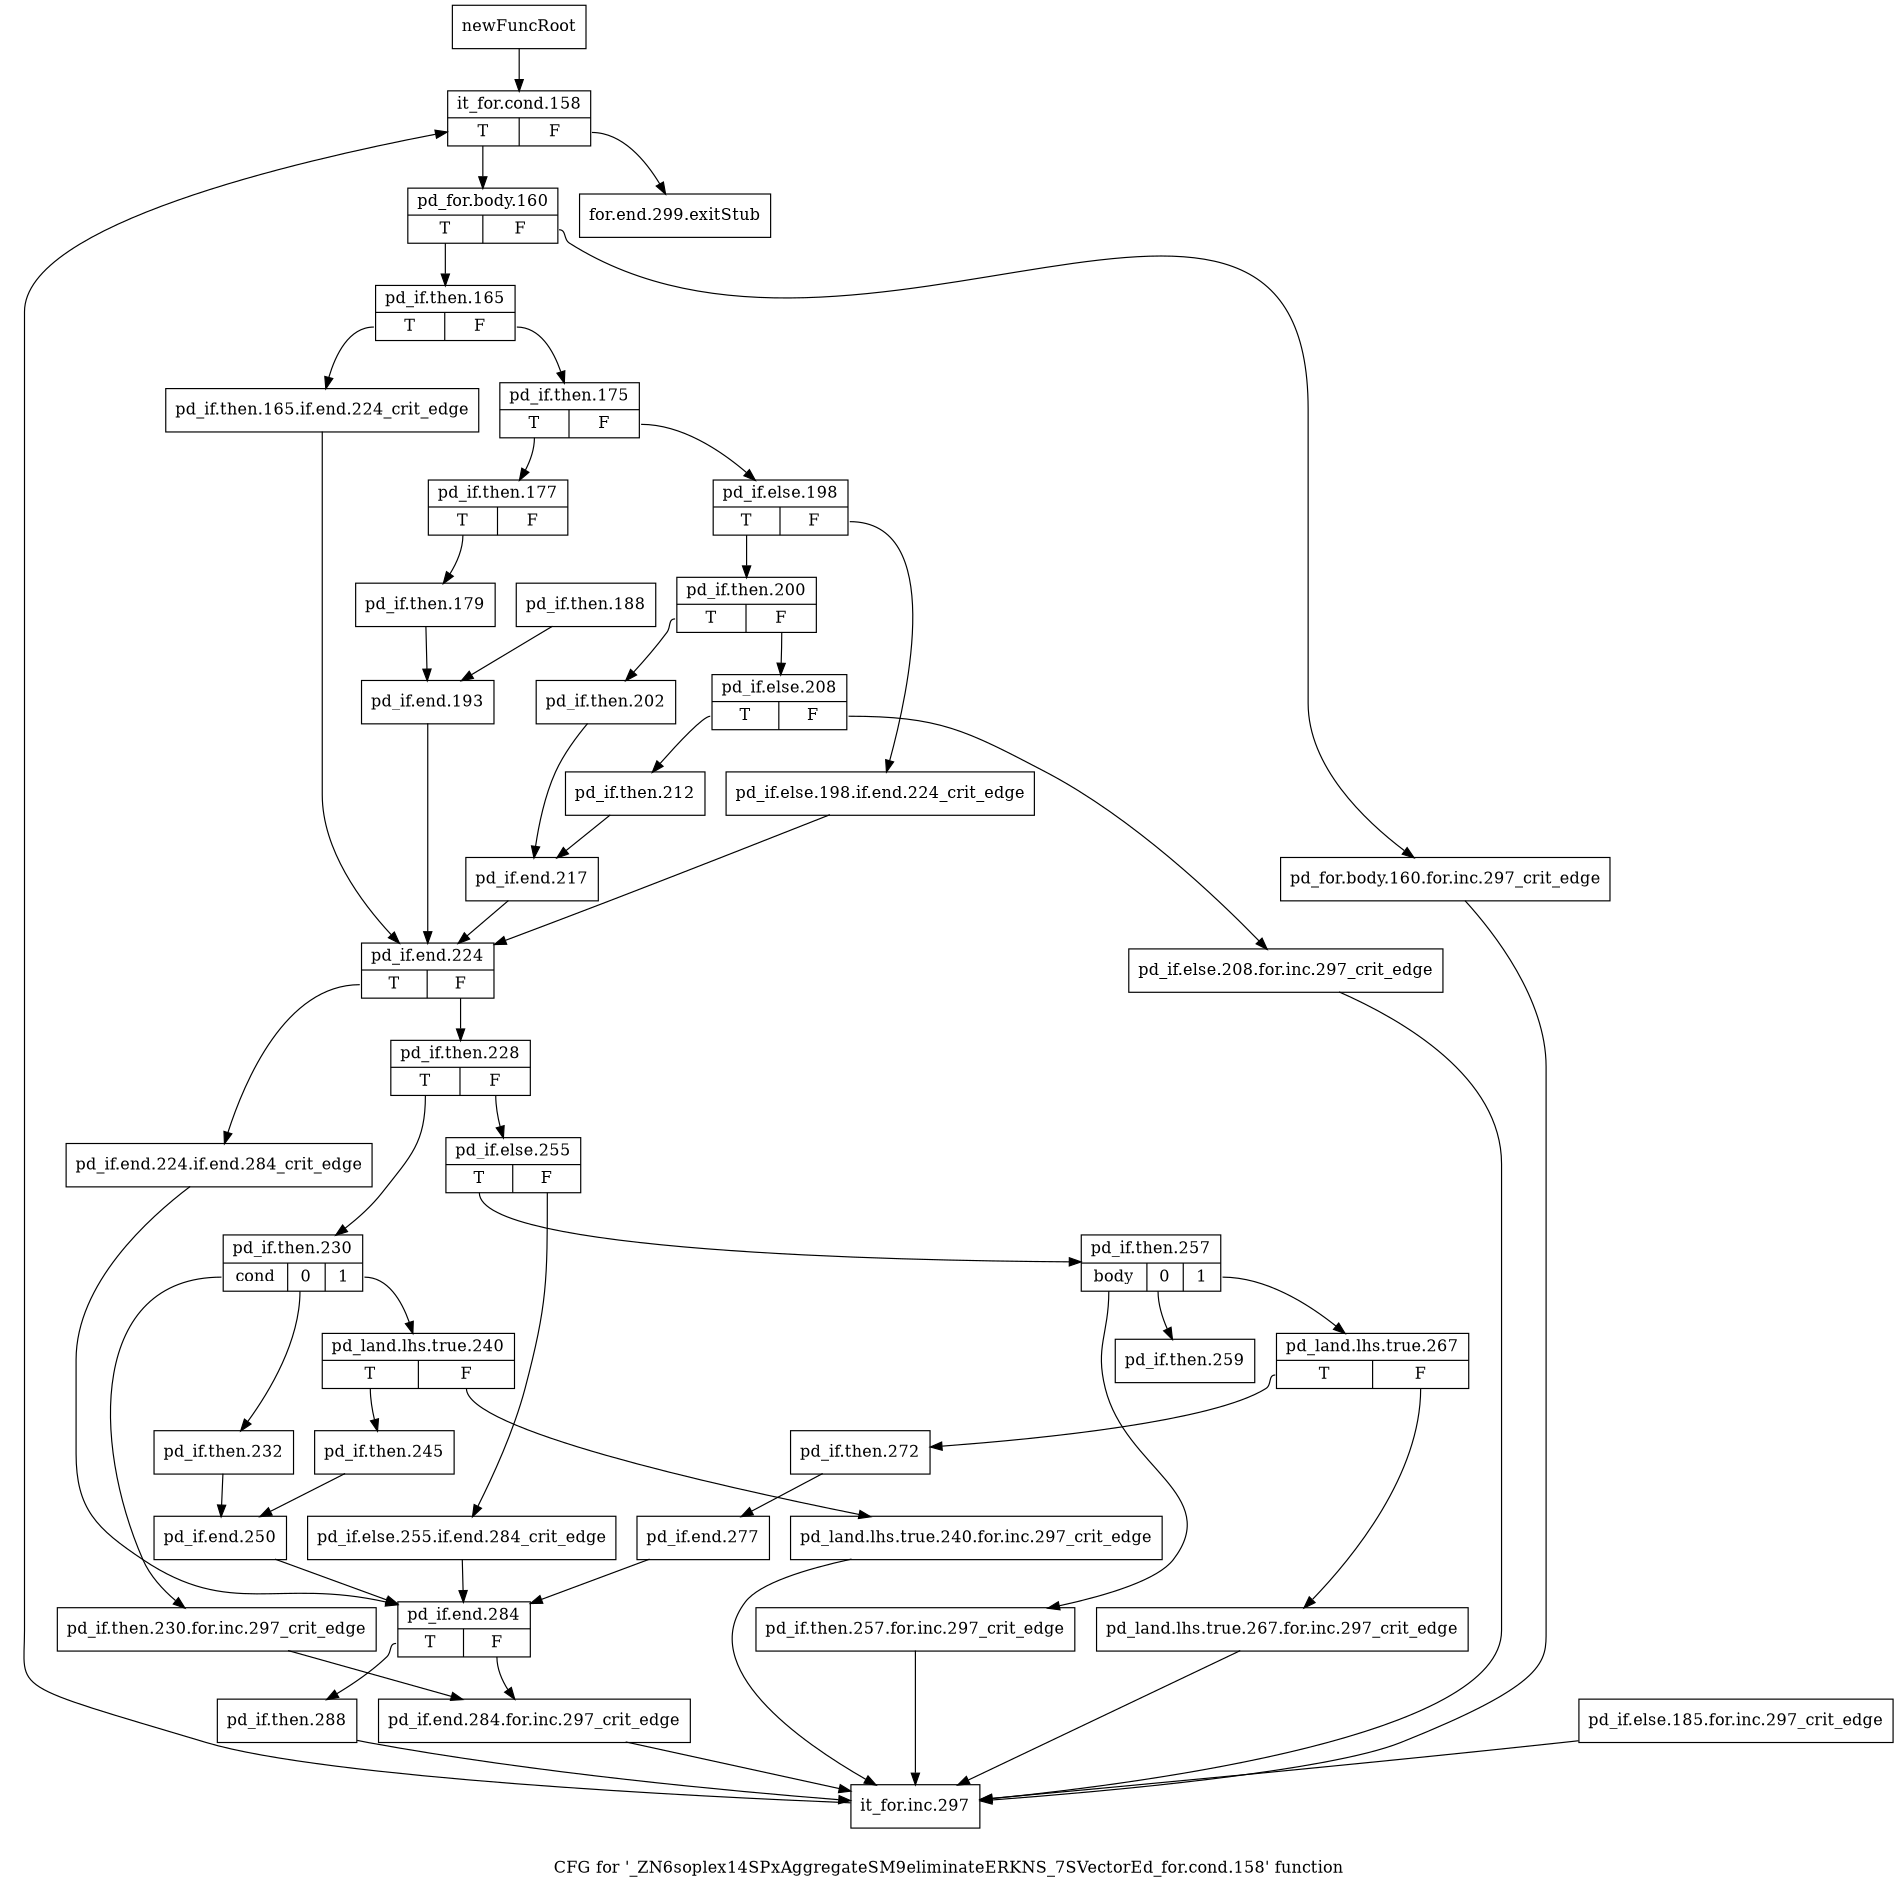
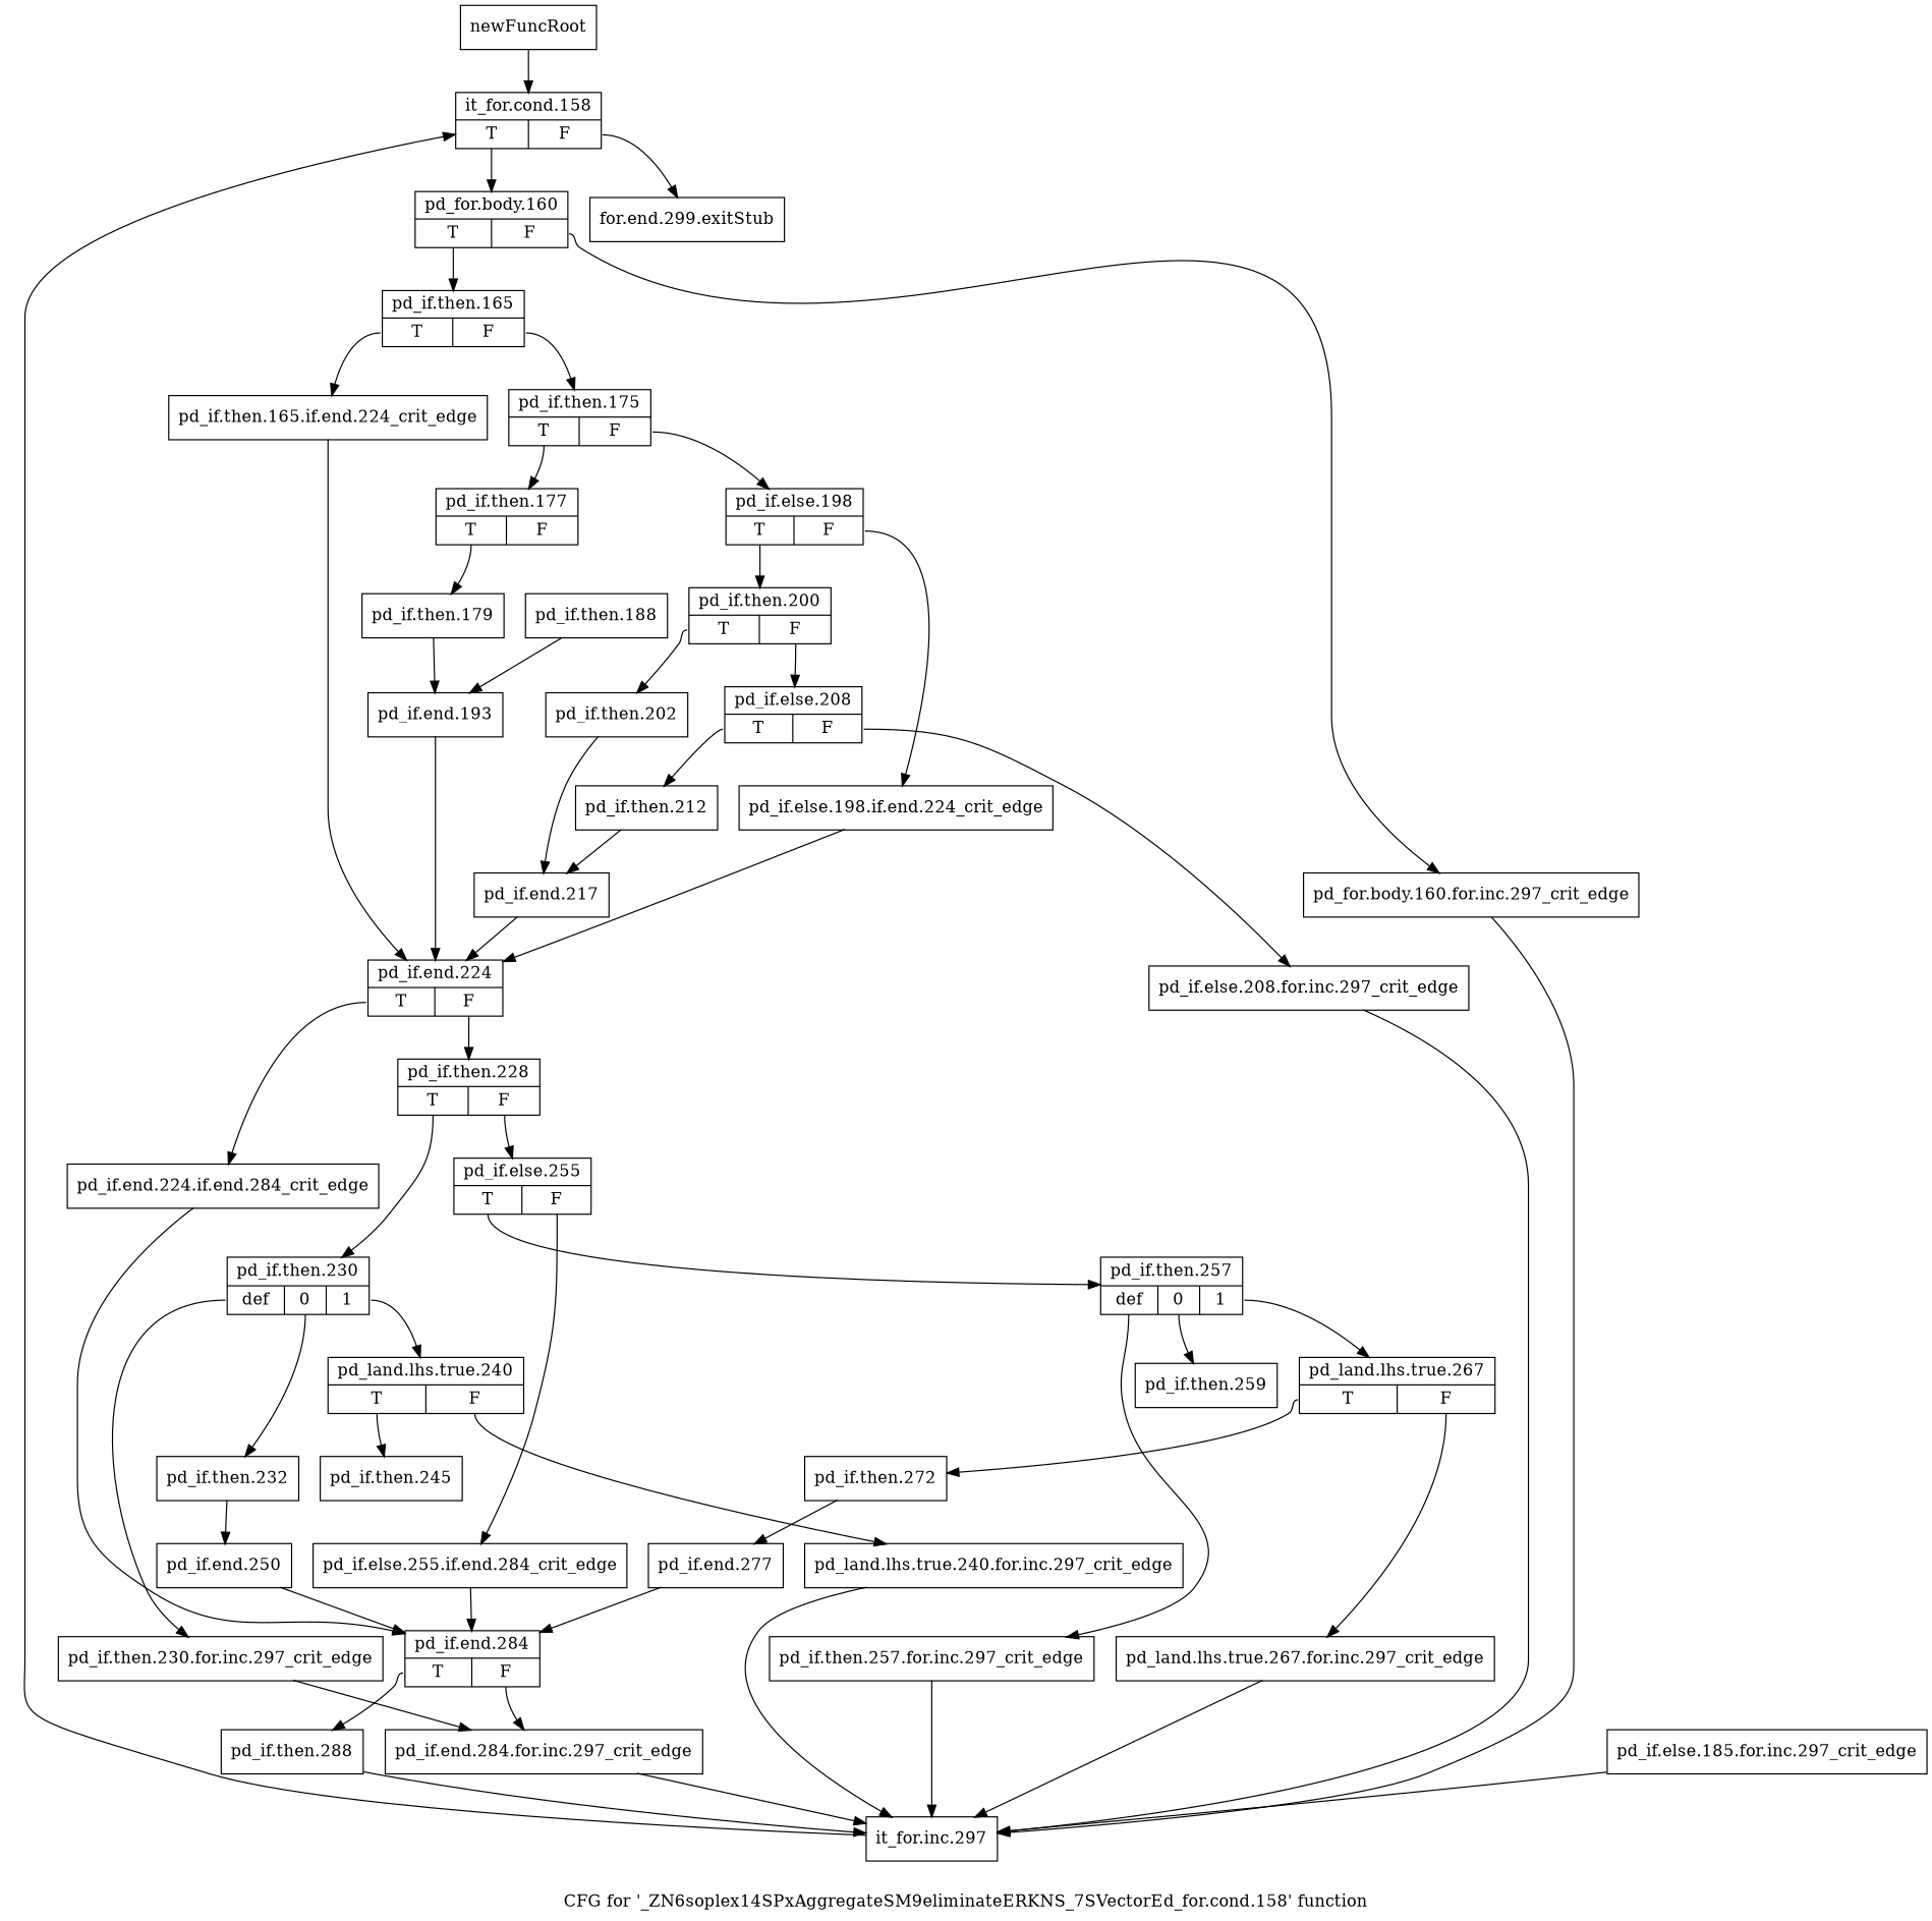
  digraph {
    label="CFG for '_ZN6soplex14SPxAggregateSM9eliminateERKNS_7SVectorEd_for.cond.158' function"
    node [shape=record]
    n1 [label="{newFuncRoot}"]
    n2 [label="{it_for.cond.158|{<s0>T|<s1>F}}"]
    n3 [label="{for.end.299.exitStub}"]
    n4 [label="{pd_for.body.160|{<s0>T|<s1>F}}"]
    n5 [label="{pd_if.then.165|{<s0>T|<s1>F}}"]
    n6 [label="{pd_for.body.160.for.inc.297_crit_edge}"]
    n7 [label="{pd_if.then.165.if.end.224_crit_edge}"]
    n8 [label="{pd_if.then.175|{<s0>T|<s1>F}}"]
    n9 [label="{it_for.inc.297}"]
    n10 [label="{pd_if.end.224|{<s0>T|<s1>F}}"]
    n11 [label="{pd_if.then.177|{<s0>T|<s1>F}}"]
    n12 [label="{pd_if.else.198|{<s0>T|<s1>F}}"]
    n13 [label="{pd_if.end.224.if.end.284_crit_edge}"]
    n14 [label="{pd_if.then.228|{<s0>T|<s1>F}}"]
    n15 [label="{pd_if.then.179}"]
    n16 [label="{pd_if.then.200|{<s0>T|<s1>F}}"]
    n17 [label="{pd_if.else.198.if.end.224_crit_edge}"]
    n18 [label="{pd_if.end.193}"]
    n19 [label="{pd_if.then.202}"]
    n20 [label="{pd_if.else.208|{<s0>T|<s1>F}}"]
    n21 [label="{pd_if.end.217}"]
    n22 [label="{pd_if.then.212}"]
    n23 [label="{pd_if.else.208.for.inc.297_crit_edge}"]
    n24 [label="{pd_if.end.284|{<s0>T|<s1>F}}"]
-   n25 [label="{pd_if.then.230|{<s0>cond|<s1>0|<s2>1}}"]
+   n25 [label="{pd_if.then.230|{<s0>def|<s1>0|<s2>1}}"]
    n26 [label="{pd_if.else.255|{<s0>T|<s1>F}}"]
    n27 [label="{pd_if.then.188}"]
    n28 [label="{pd_if.else.185.for.inc.297_crit_edge}"]
    n29 [label="{pd_if.then.288}"]
    n30 [label="{pd_if.end.284.for.inc.297_crit_edge}"]
    n31 [label="{pd_if.then.230.for.inc.297_crit_edge}"]
    n32 [label="{pd_if.then.232}"]
    n33 [label="{pd_land.lhs.true.240|{<s0>T|<s1>F}}"]
-   n34 [label="{pd_if.then.257|{<s0>body|<s1>0|<s2>1}}"]
+   n34 [label="{pd_if.then.257|{<s0>def|<s1>0|<s2>1}}"]
    n35 [label="{pd_if.else.255.if.end.284_crit_edge}"]
    n36 [label="{pd_if.end.250}"]
    n37 [label="{pd_if.then.245}"]
    n38 [label="{pd_land.lhs.true.240.for.inc.297_crit_edge}"]
    n39 [label="{pd_if.then.257.for.inc.297_crit_edge}"]
    n40 [label="{pd_if.then.259}"]
    n41 [label="{pd_land.lhs.true.267|{<s0>T|<s1>F}}"]
    n42 [label="{pd_if.then.272}"]
    n43 [label="{pd_land.lhs.true.267.for.inc.297_crit_edge}"]
    n44 [label="{pd_if.end.277}"]
    n1 -> n2
    n2 -> n3 [tailport=s1]
    n2 -> n4 [tailport=s0]
    n4 -> n5 [tailport=s0]
    n4 -> n6 [tailport=s1]
    n5 -> n7 [tailport=s0]
    n5 -> n8 [tailport=s1]
    n6 -> n9
    n7 -> n10
    n8 -> n11 [tailport=s0]
    n8 -> n12 [tailport=s1]
    n9 -> n2
    n10 -> n13 [tailport=s0]
    n10 -> n14 [tailport=s1]
    n11 -> n15 [tailport=s0]
    n12 -> n16 [tailport=s0]
    n12 -> n17 [tailport=s1]
    n13 -> n24
    n14 -> n25 [tailport=s0]
    n14 -> n26 [tailport=s1]
    n15 -> n18
    n16 -> n19 [tailport=s0]
    n16 -> n20 [tailport=s1]
    n17 -> n10
    n18 -> n10
    n19 -> n21
    n20 -> n22 [tailport=s0]
    n20 -> n23 [tailport=s1]
    n21 -> n10
    n22 -> n21
    n23 -> n9
    n24 -> n29 [tailport=s0]
    n24 -> n30 [tailport=s1]
    n25 -> n31 [tailport=s0]
    n25 -> n32 [tailport=s1]
    n25 -> n33 [tailport=s2]
    n26 -> n34 [tailport=s0]
    n26 -> n35 [tailport=s1]
    n27 -> n18
    n28 -> n9
    n29 -> n9
    n30 -> n9
    n31 -> n30
    n32 -> n36
    n33 -> n37 [tailport=s0]
    n33 -> n38 [tailport=s1]
    n34 -> n39 [tailport=s0]
    n34 -> n40 [tailport=s1]
    n34 -> n41 [tailport=s2]
    n35 -> n24
    n36 -> n24
-   n37 -> n36
    n38 -> n9
    n39 -> n9
    n41 -> n42 [tailport=s0]
    n41 -> n43 [tailport=s1]
    n42 -> n44
    n43 -> n9
    n44 -> n24
  }
